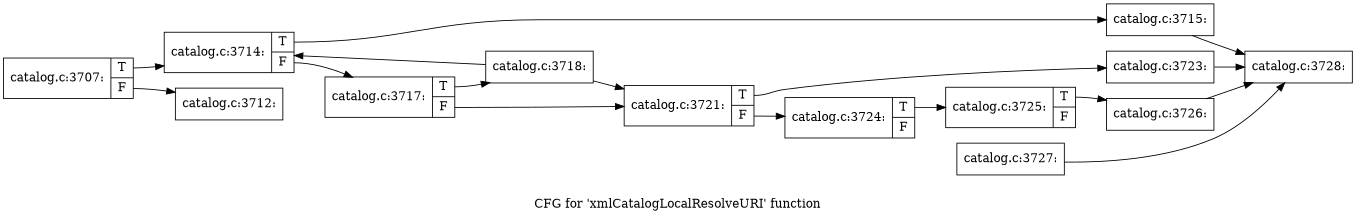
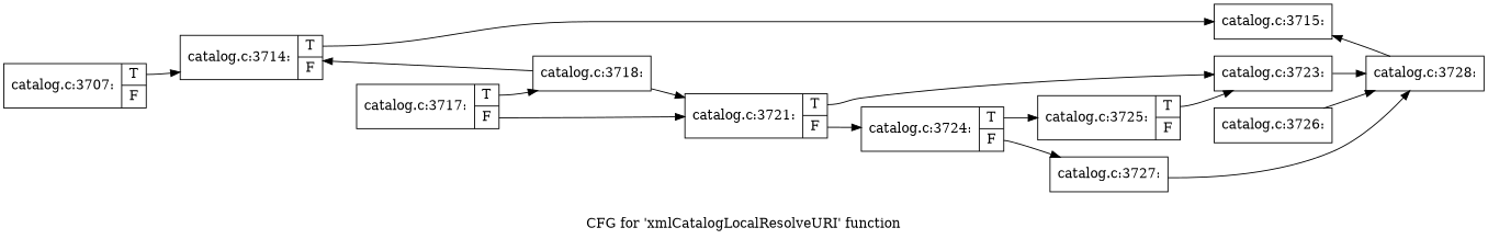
  digraph {
    label="CFG for 'xmlCatalogLocalResolveURI' function"
    rankdir=LR
    node [shape=record]
    n1 [label="{catalog.c:3707:|{<s0>T|<s1>F}}"]
    n2 [label="{catalog.c:3714:|{<s0>T|<s1>F}}"]
-   n3 [label="{catalog.c:3712:}"]
    n4 [label="{catalog.c:3715:}"]
    n5 [label="{catalog.c:3717:|{<s0>T|<s1>F}}"]
    n6 [label="{catalog.c:3728:}"]
    n7 [label="{catalog.c:3718:}"]
    n8 [label="{catalog.c:3721:|{<s0>T|<s1>F}}"]
    n9 [label="{catalog.c:3723:}"]
    n10 [label="{catalog.c:3724:|{<s0>T|<s1>F}}"]
    n11 [label="{catalog.c:3725:|{<s0>T|<s1>F}}"]
    n12 [label="{catalog.c:3727:}"]
    n13 [label="{catalog.c:3726:}"]
    n1 -> n2 [tailport=s0]
-   n1 -> n3 [tailport=s1]
    n2 -> n4 [tailport=s0]
-   n2 -> n5 [tailport=s1]
-   n4 -> n6
+   n6 -> n4
    n5 -> n7 [tailport=s0]
    n5 -> n8 [tailport=s1]
    n7 -> n2
    n7 -> n8
    n8 -> n9 [tailport=s0]
    n8 -> n10 [tailport=s1]
    n9 -> n6
    n10 -> n11 [tailport=s0]
-   n11 -> n13 [tailport=s0]
+   n10 -> n12 [tailport=s1]
+   n11 -> n9 [tailport=s0]
    n12 -> n6
    n13 -> n6
  }
